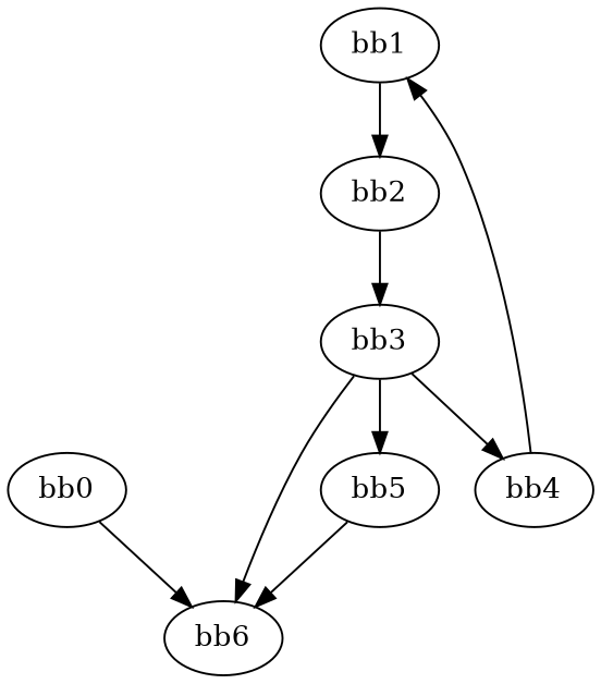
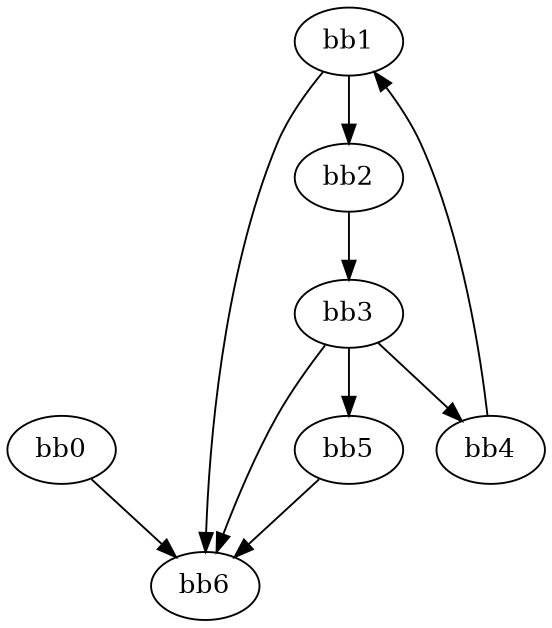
  digraph {
    n1 [label="bb0\l"]
    n2 [label="bb6\l"]
    n3 [label="bb1\l"]
    n4 [label="bb2\l"]
    n5 [label="bb3\l"]
    n6 [label="bb4\l"]
    n7 [label="bb5\l"]
    n1 -> n2
+   n3 -> n2
    n3 -> n4
    n4 -> n5
    n5 -> n2
    n5 -> n6
    n5 -> n7
    n6 -> n3
    n7 -> n2
  }
